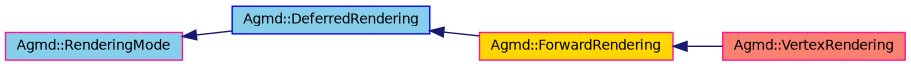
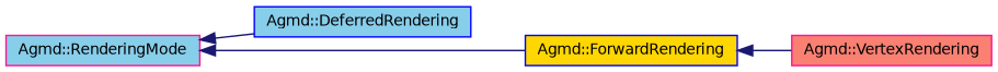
  digraph {
    rankdir=LR
    node [color=deeppink fillcolor=skyblue fontname=Helvetica fontsize=10 shape=record style=filled]
    edge [color=midnightblue dir=back fontname=Helvetica fontsize=10 labelfontname=Helvetica labelfontsize=10 style=solid]
    n1 [fontcolor=black height=0.2 label="Agmd::RenderingMode" width=0.4]
    n2 [color=blue height=0.2 label="Agmd::DeferredRendering" width=0.4]
-   n3 [fillcolor=gold height=0.2 label="Agmd::ForwardRendering" width=0.4]
+   n3 [color=blue fillcolor=gold height=0.2 label="Agmd::ForwardRendering" width=0.4]
    n4 [fillcolor=salmon height=0.2 label="Agmd::VertexRendering" width=0.4]
    n1 -> n2
-   n2 -> n3
+   n1 -> n3
    n3 -> n4
  }
